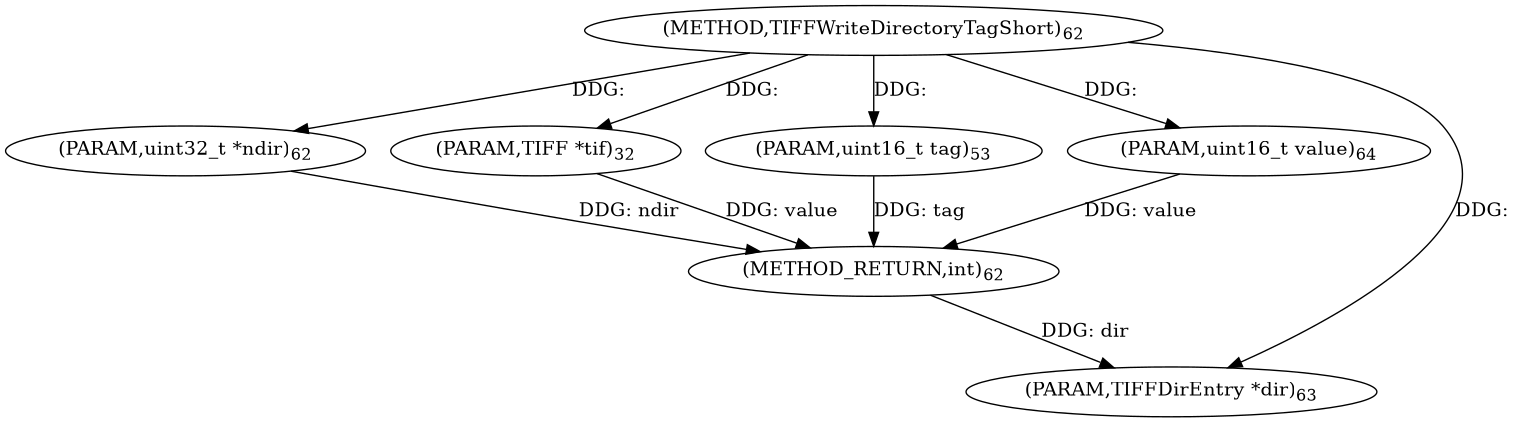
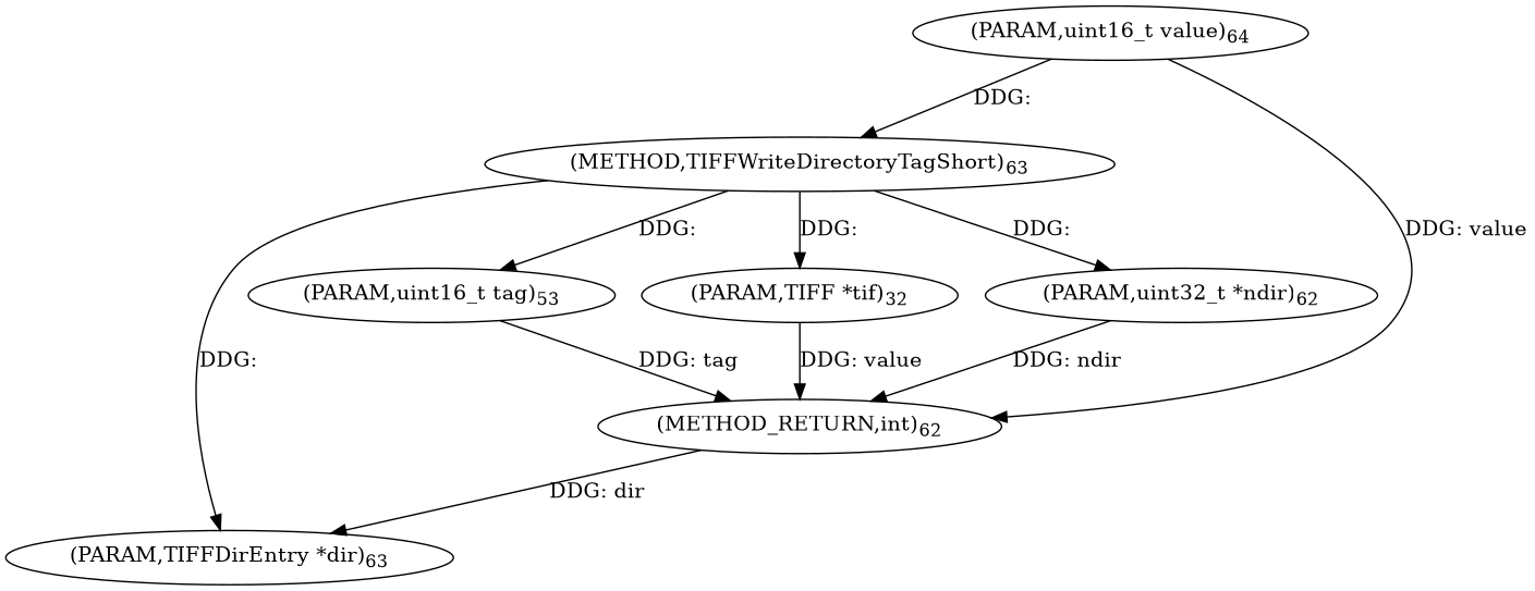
  digraph {
-   n1 [label=<(METHOD,TIFFWriteDirectoryTagShort)<SUB>62</SUB>>]
+   n1 [label=<(METHOD,TIFFWriteDirectoryTagShort)<SUB>63</SUB>>]
    n2 [label=<(PARAM,TIFF *tif)<SUB>32</SUB>>]
    n3 [label=<(PARAM,uint32_t *ndir)<SUB>62</SUB>>]
    n4 [label=<(PARAM,TIFFDirEntry *dir)<SUB>63</SUB>>]
    n5 [label=<(PARAM,uint16_t tag)<SUB>53</SUB>>]
    n6 [label=<(PARAM,uint16_t value)<SUB>64</SUB>>]
    n7 [label=<(METHOD_RETURN,int)<SUB>62</SUB>>]
    n1 -> n2 [label="DDG: "]
    n1 -> n3 [label="DDG: "]
    n1 -> n4 [label="DDG: "]
    n1 -> n5 [label="DDG: "]
-   n1 -> n6 [label="DDG: "]
+   n6 -> n1 [label="DDG: "]
    n2 -> n7 [label="DDG: value"]
    n3 -> n7 [label="DDG: ndir"]
    n5 -> n7 [label="DDG: tag"]
    n6 -> n7 [label="DDG: value"]
    n7 -> n4 [label="DDG: dir"]
  }
